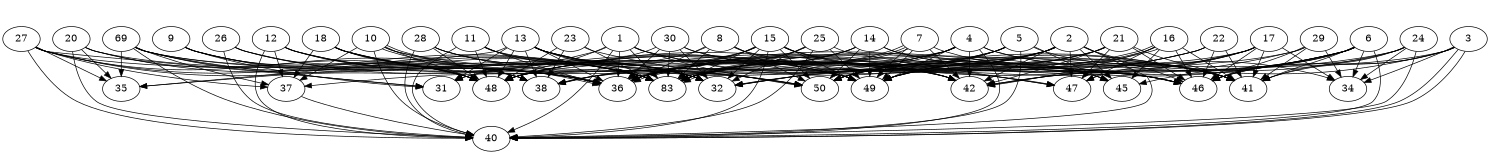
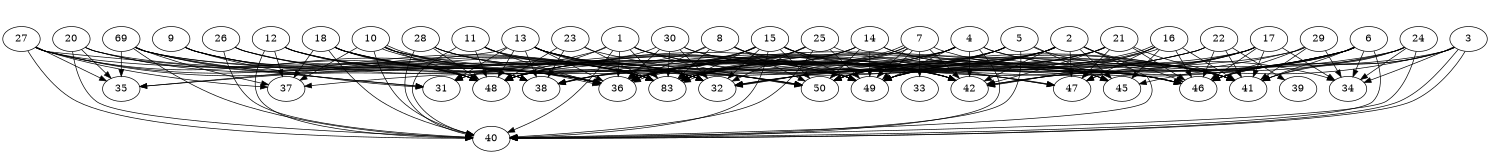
  digraph {
    node [alpha=0.10]
    1 [alpha=0.07]
    35
    36 [alpha=0.00]
    40 [alpha=0.05]
    41 [alpha=0.05]
    n6 [alpha=0.06 label=83]
    46 [alpha=0.19]
    48 [alpha=0.19]
    50 [alpha=0.01]
    2 [alpha=0.13]
    32
    37 [alpha=0.05]
    42 [alpha=0.13]
    45 [alpha=0.13]
    47 [alpha=0.15]
    49
    3
    34 [alpha=0.20]
    4 [alpha=0.08]
    38 [alpha=0.14]
    5 [alpha=0.12]
    6 [alpha=0.14]
    7 [alpha=0.14]
+   33 [alpha=0.12]
    8 [alpha=0.16]
    9 [alpha=0.18]
    31 [alpha=0.11]
    10 [alpha=0.08]
    11 [alpha=0.09]
    12 [alpha=0.09]
    13 [alpha=0.14]
    14 [alpha=0.04]
    15 [alpha=0.04]
    16 [alpha=0.08]
    17 [alpha=0.08]
    18 [alpha=0.14]
    n37 [alpha=0.02 label=69]
    20 [alpha=0.05]
    21 [alpha=0.03]
    22 [alpha=0.02]
+   39 [alpha=0.02]
    23 [alpha=0.11]
    24 [alpha=0.05]
    25 [alpha=0.18]
    26 [alpha=0.13]
    27 [alpha=0.11]
    28 [alpha=0.04]
    29
    30 [alpha=0.16]
    1 -> 35
    1 -> 36
    1 -> 40
    1 -> 41
    1 -> n6
    1 -> 46
    1 -> 48
    1 -> 50
    2 -> 40
    2 -> 41
    2 -> n6
    2 -> 46
    2 -> 48
    2 -> 50
    2 -> 32
    2 -> 37
    2 -> 42
    2 -> 45
    2 -> 47
    2 -> 49
    3 -> 40
    3 -> 40
    3 -> 41
    3 -> n6
    3 -> 46
    3 -> 42
    3 -> 34
    4 -> 36
    4 -> 40
    4 -> 41
    4 -> n6
    4 -> 50
    4 -> 32
    4 -> 42
    4 -> 49
    4 -> 34
    4 -> 38
    5 -> 36
    5 -> 40
    5 -> 41
    5 -> n6
    5 -> 50
    5 -> 32
    5 -> 45
    5 -> 49
    6 -> 36
    6 -> 40
    6 -> 41
    6 -> n6
    6 -> 46
    6 -> 50
    6 -> 42
    6 -> 45
    6 -> 49
    6 -> 34
    7 -> 36
    7 -> n6
    7 -> n6
    7 -> 46
+   7 -> 32
    7 -> 42
    7 -> 49
    7 -> 49
+   7 -> 33
    8 -> 36
    8 -> n6
    8 -> 46
    8 -> 48
    8 -> 50
    8 -> 49
    9 -> 36
    9 -> n6
    9 -> 48
    9 -> 38
    9 -> 31
    10 -> 36
    10 -> 36
    10 -> 40
    10 -> n6
    10 -> 46
    10 -> 48
    10 -> 37
+   10 -> 42
    11 -> 36
    11 -> 40
    11 -> n6
    11 -> 46
    11 -> 48
    11 -> 32
    12 -> 36
    12 -> 40
    12 -> 48
    12 -> 32
    12 -> 37
    12 -> 49
    13 -> 35
    13 -> 36
    13 -> n6
    13 -> 48
    13 -> 50
    13 -> 32
    13 -> 45
    13 -> 47
    13 -> 49
    13 -> 38
    13 -> 31
    14 -> 36
    14 -> 41
    14 -> n6
    14 -> 50
    14 -> 45
    14 -> 49
    14 -> 38
    15 -> 36
    15 -> 40
    15 -> 41
    15 -> n6
    15 -> 48
    15 -> 50
    15 -> 32
    15 -> 42
    15 -> 47
    15 -> 49
    15 -> 38
    16 -> 36
    16 -> 36
    16 -> 41
    16 -> 46
    16 -> 42
    16 -> 45
    16 -> 47
    16 -> 49
    17 -> 36
    17 -> 41
    17 -> 46
    17 -> 48
    17 -> 32
    17 -> 42
    17 -> 47
    17 -> 34
    18 -> 36
-   37 -> 40
+   18 -> 40
    18 -> 48
    18 -> 50
    18 -> 32
    18 -> 37
    18 -> 42
    18 -> 38
    n37 -> 35
    n37 -> 36
    n37 -> 40
    n37 -> n6
    n37 -> 50
    n37 -> 37
    n37 -> 42
    n37 -> 31
    20 -> 35
    20 -> 40
    20 -> n6
    20 -> 48
    20 -> 42
    21 -> 41
    21 -> 46
    21 -> 48
    21 -> 50
    21 -> 42
    21 -> 47
    21 -> 49
    22 -> 36
    22 -> 41
    22 -> 46
    22 -> 48
    22 -> 50
+   22 -> 39
    23 -> 41
    23 -> n6
    23 -> 48
    23 -> 38
    24 -> 40
    24 -> 41
    24 -> 46
    24 -> 49
    24 -> 34
    24 -> 38
    25 -> 36
    25 -> 40
    25 -> n6
    25 -> 32
    25 -> 47
    25 -> 49
    26 -> 36
    26 -> 40
    26 -> 48
    26 -> 49
    27 -> 35
    27 -> 36
    27 -> 40
    27 -> n6
    27 -> 37
    27 -> 49
    27 -> 38
    27 -> 31
    28 -> 40
    28 -> n6
    28 -> 48
    28 -> 50
    28 -> 32
    29 -> 41
    29 -> n6
    29 -> 46
    29 -> 34
    29 -> 31
    30 -> 36
    30 -> n6
    30 -> 46
    30 -> 32
    30 -> 42
    30 -> 31
  }
